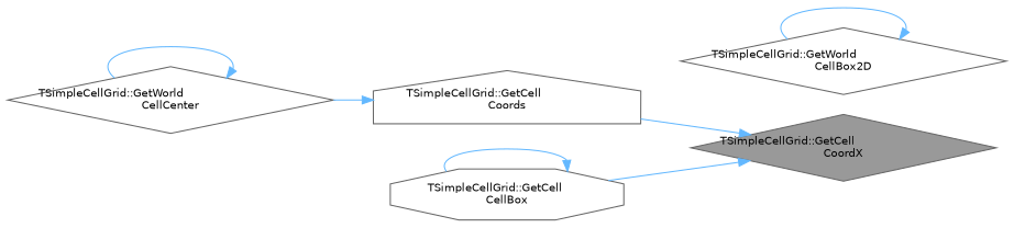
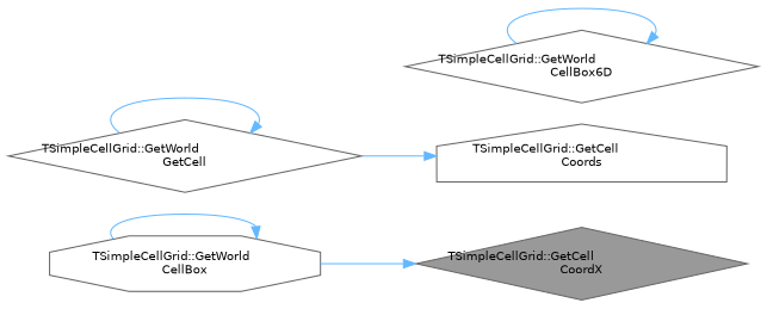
  digraph {
    rankdir=RL
    node [color=grey40 fillcolor=white fontname=Helvetica fontsize=10 shape=diamond style=filled]
    edge [color=steelblue1 dir=back fontname=Helvetica fontsize=10 labelfontname=Helvetica labelfontsize=10 style=solid]
    n1 [color=gray40 fillcolor=grey60 fontcolor=black height=0.2 label="TSimpleCellGrid::GetCell\lCoordX" width=0.4]
    n2 [height=0.2 label="TSimpleCellGrid::GetCell\lCoords" shape=house width=0.4]
-   n3 [height=0.2 label="TSimpleCellGrid::GetCell\lCellBox" shape=octagon width=0.4]
-   n4 [height=0.2 label="TSimpleCellGrid::GetWorld\lCellCenter" width=0.4]
-   n5 [height=0.2 label="TSimpleCellGrid::GetWorld\lCellBox2D" width=0.4]
-   n1 -> n2
+   n3 [height=0.2 label="TSimpleCellGrid::GetWorld\lCellBox" shape=octagon width=0.4]
+   n4 [height=0.2 label="TSimpleCellGrid::GetWorld\lGetCell" width=0.4]
+   n5 [height=0.2 label="TSimpleCellGrid::GetWorld\lCellBox6D" width=0.4]
    n1 -> n3
    n2 -> n4
    n3 -> n3
    n4 -> n4
    n5 -> n5
  }
